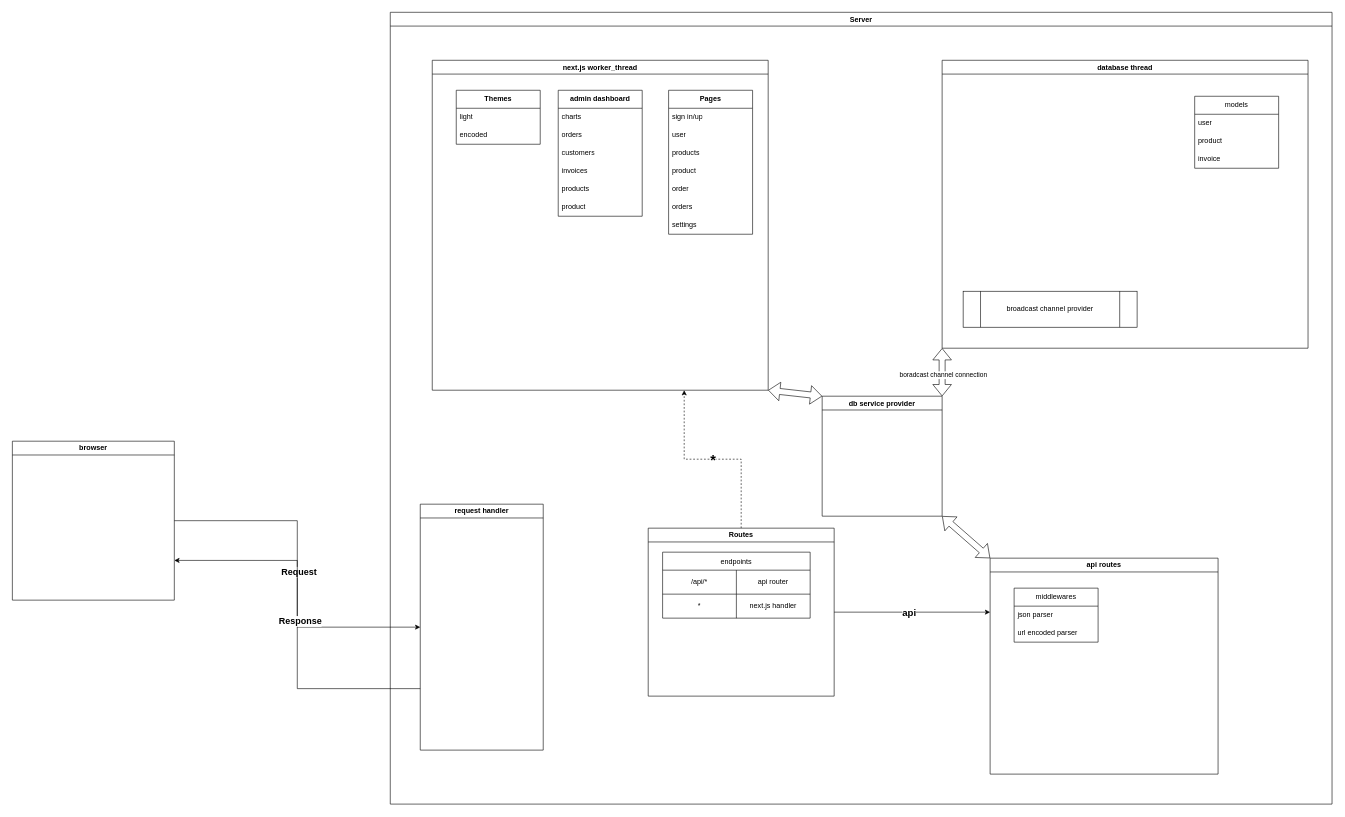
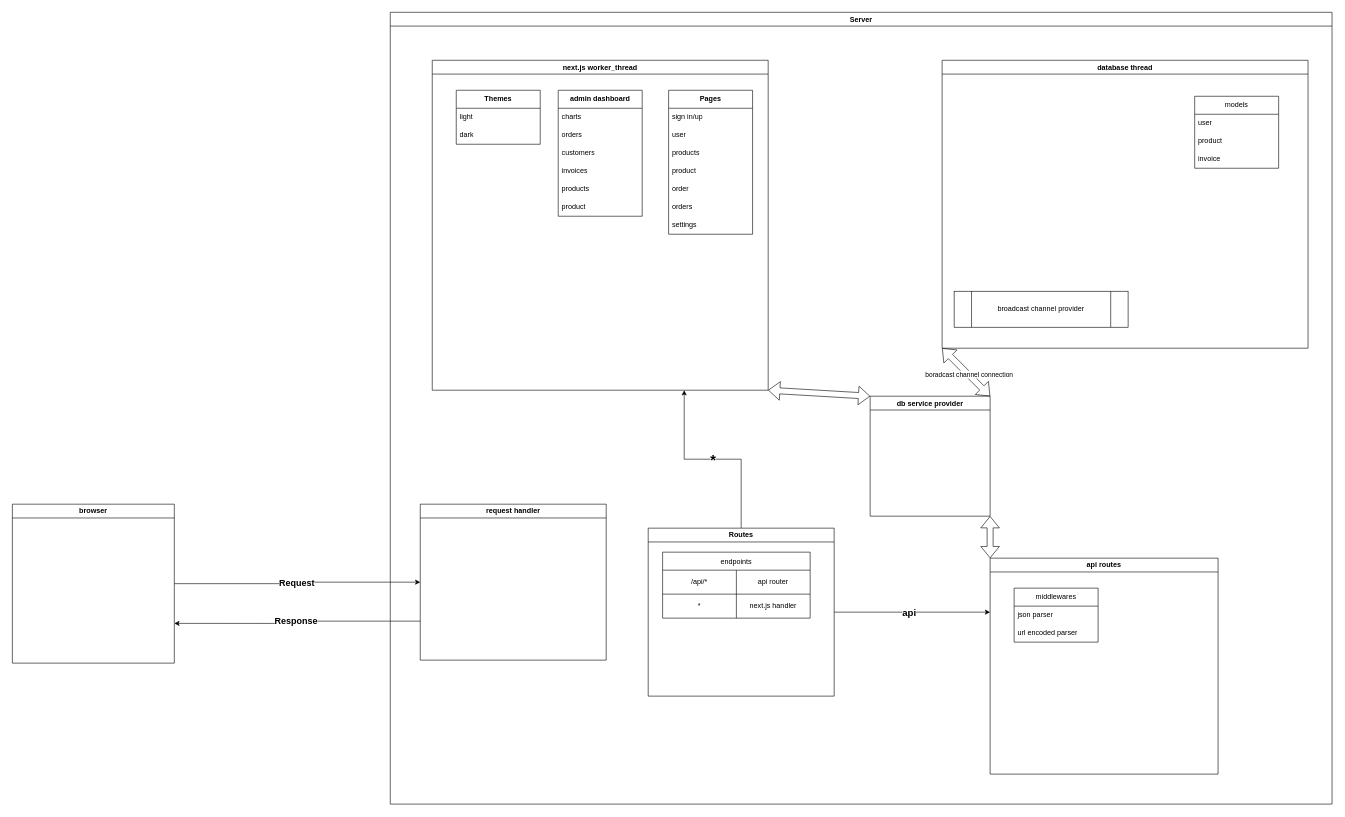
  <mxCell id="0" />
  <mxCell id="1" parent="0" />
  <mxCell id="2" value="Server" style="swimlane;whiteSpace=wrap;html=1;" vertex="1" parent="1"><mxGeometry x="650" y="20" width="1570" height="1320" as="geometry" /></mxCell>
  <mxCell id="3" value="database thread" style="swimlane;whiteSpace=wrap;html=1;" vertex="1" parent="2"><mxGeometry x="920" y="80" width="610" height="480" as="geometry" /></mxCell>
- <mxCell id="4" value="broadcast channel provider" style="shape=process;whiteSpace=wrap;html=1;backgroundOutline=1;" vertex="1" parent="3"><mxGeometry x="35" y="385" width="290" height="60" as="geometry" /></mxCell>
+ <mxCell id="4" value="broadcast channel provider" style="shape=process;whiteSpace=wrap;html=1;backgroundOutline=1;" vertex="1" parent="3"><mxGeometry x="20" y="385" width="290" height="60" as="geometry" /></mxCell>
  <mxCell id="5" value="models" style="swimlane;fontStyle=0;childLayout=stackLayout;horizontal=1;startSize=30;horizontalStack=0;resizeParent=1;resizeParentMax=0;resizeLast=0;collapsible=1;marginBottom=0;whiteSpace=wrap;html=1;" vertex="1" parent="3"><mxGeometry x="421" y="60" width="140" height="120" as="geometry" /></mxCell>
  <mxCell id="6" value="user" style="text;strokeColor=none;fillColor=none;align=left;verticalAlign=middle;spacingLeft=4;spacingRight=4;overflow=hidden;points=[[0,0.5],[1,0.5]];portConstraint=eastwest;rotatable=0;whiteSpace=wrap;html=1;" vertex="1" parent="5"><mxGeometry y="30" width="140" height="30" as="geometry" /></mxCell>
  <mxCell id="7" value="product" style="text;strokeColor=none;fillColor=none;align=left;verticalAlign=middle;spacingLeft=4;spacingRight=4;overflow=hidden;points=[[0,0.5],[1,0.5]];portConstraint=eastwest;rotatable=0;whiteSpace=wrap;html=1;" vertex="1" parent="5"><mxGeometry y="60" width="140" height="30" as="geometry" /></mxCell>
  <mxCell id="8" value="invoice" style="text;strokeColor=none;fillColor=none;align=left;verticalAlign=middle;spacingLeft=4;spacingRight=4;overflow=hidden;points=[[0,0.5],[1,0.5]];portConstraint=eastwest;rotatable=0;whiteSpace=wrap;html=1;" vertex="1" parent="5"><mxGeometry y="90" width="140" height="30" as="geometry" /></mxCell>
  <mxCell id="9" value="next.js worker_thread" style="swimlane;whiteSpace=wrap;html=1;startSize=23;" vertex="1" parent="2"><mxGeometry x="70" y="80" width="560" height="550" as="geometry" /></mxCell>
  <mxCell id="10" value="Pages" style="swimlane;fontStyle=1;childLayout=stackLayout;horizontal=1;startSize=30;horizontalStack=0;resizeParent=1;resizeParentMax=0;resizeLast=0;collapsible=1;marginBottom=0;whiteSpace=wrap;html=1;" vertex="1" parent="9"><mxGeometry x="394" y="50" width="140" height="240" as="geometry" /></mxCell>
  <mxCell id="11" value="sign in/up" style="text;strokeColor=none;fillColor=none;align=left;verticalAlign=middle;spacingLeft=4;spacingRight=4;overflow=hidden;points=[[0,0.5],[1,0.5]];portConstraint=eastwest;rotatable=0;whiteSpace=wrap;html=1;" vertex="1" parent="10"><mxGeometry y="30" width="140" height="30" as="geometry" /></mxCell>
  <mxCell id="12" value="user" style="text;strokeColor=none;fillColor=none;align=left;verticalAlign=middle;spacingLeft=4;spacingRight=4;overflow=hidden;points=[[0,0.5],[1,0.5]];portConstraint=eastwest;rotatable=0;whiteSpace=wrap;html=1;" vertex="1" parent="10"><mxGeometry y="60" width="140" height="30" as="geometry" /></mxCell>
  <mxCell id="13" value="products" style="text;strokeColor=none;fillColor=none;align=left;verticalAlign=middle;spacingLeft=4;spacingRight=4;overflow=hidden;points=[[0,0.5],[1,0.5]];portConstraint=eastwest;rotatable=0;whiteSpace=wrap;html=1;" vertex="1" parent="10"><mxGeometry y="90" width="140" height="30" as="geometry" /></mxCell>
  <mxCell id="14" value="product" style="text;strokeColor=none;fillColor=none;align=left;verticalAlign=middle;spacingLeft=4;spacingRight=4;overflow=hidden;points=[[0,0.5],[1,0.5]];portConstraint=eastwest;rotatable=0;whiteSpace=wrap;html=1;" vertex="1" parent="10"><mxGeometry y="120" width="140" height="30" as="geometry" /></mxCell>
  <mxCell id="15" value="order" style="text;strokeColor=none;fillColor=none;align=left;verticalAlign=middle;spacingLeft=4;spacingRight=4;overflow=hidden;points=[[0,0.5],[1,0.5]];portConstraint=eastwest;rotatable=0;whiteSpace=wrap;html=1;" vertex="1" parent="10"><mxGeometry y="150" width="140" height="30" as="geometry" /></mxCell>
  <mxCell id="16" value="orders" style="text;strokeColor=none;fillColor=none;align=left;verticalAlign=middle;spacingLeft=4;spacingRight=4;overflow=hidden;points=[[0,0.5],[1,0.5]];portConstraint=eastwest;rotatable=0;whiteSpace=wrap;html=1;" vertex="1" parent="10"><mxGeometry y="180" width="140" height="30" as="geometry" /></mxCell>
  <mxCell id="17" value="settings" style="text;strokeColor=none;fillColor=none;align=left;verticalAlign=middle;spacingLeft=4;spacingRight=4;overflow=hidden;points=[[0,0.5],[1,0.5]];portConstraint=eastwest;rotatable=0;whiteSpace=wrap;html=1;" vertex="1" parent="10"><mxGeometry y="210" width="140" height="30" as="geometry" /></mxCell>
  <mxCell id="18" value="&lt;b&gt;Themes&lt;/b&gt;" style="swimlane;fontStyle=0;childLayout=stackLayout;horizontal=1;startSize=30;horizontalStack=0;resizeParent=1;resizeParentMax=0;resizeLast=0;collapsible=1;marginBottom=0;whiteSpace=wrap;html=1;" vertex="1" parent="9"><mxGeometry x="40" y="50" width="140" height="90" as="geometry" /></mxCell>
  <mxCell id="19" value="light" style="text;strokeColor=none;fillColor=none;align=left;verticalAlign=middle;spacingLeft=4;spacingRight=4;overflow=hidden;points=[[0,0.5],[1,0.5]];portConstraint=eastwest;rotatable=0;whiteSpace=wrap;html=1;" vertex="1" parent="18"><mxGeometry y="30" width="140" height="30" as="geometry" /></mxCell>
- <mxCell id="20" value="encoded" style="text;strokeColor=none;fillColor=none;align=left;verticalAlign=middle;spacingLeft=4;spacingRight=4;overflow=hidden;points=[[0,0.5],[1,0.5]];portConstraint=eastwest;rotatable=0;whiteSpace=wrap;html=1;" vertex="1" parent="18"><mxGeometry y="60" width="140" height="30" as="geometry" /></mxCell>
+ <mxCell id="20" value="dark" style="text;strokeColor=none;fillColor=none;align=left;verticalAlign=middle;spacingLeft=4;spacingRight=4;overflow=hidden;points=[[0,0.5],[1,0.5]];portConstraint=eastwest;rotatable=0;whiteSpace=wrap;html=1;" vertex="1" parent="18"><mxGeometry y="60" width="140" height="30" as="geometry" /></mxCell>
  <mxCell id="21" value="admin dashboard" style="swimlane;fontStyle=1;childLayout=stackLayout;horizontal=1;startSize=30;horizontalStack=0;resizeParent=1;resizeParentMax=0;resizeLast=0;collapsible=1;marginBottom=0;whiteSpace=wrap;html=1;" vertex="1" parent="9"><mxGeometry x="210" y="50" width="140" height="210" as="geometry" /></mxCell>
  <mxCell id="22" value="charts" style="text;strokeColor=none;fillColor=none;align=left;verticalAlign=middle;spacingLeft=4;spacingRight=4;overflow=hidden;points=[[0,0.5],[1,0.5]];portConstraint=eastwest;rotatable=0;whiteSpace=wrap;html=1;" vertex="1" parent="21"><mxGeometry y="30" width="140" height="30" as="geometry" /></mxCell>
  <mxCell id="23" value="orders" style="text;strokeColor=none;fillColor=none;align=left;verticalAlign=middle;spacingLeft=4;spacingRight=4;overflow=hidden;points=[[0,0.5],[1,0.5]];portConstraint=eastwest;rotatable=0;whiteSpace=wrap;html=1;" vertex="1" parent="21"><mxGeometry y="60" width="140" height="30" as="geometry" /></mxCell>
  <mxCell id="24" value="customers" style="text;strokeColor=none;fillColor=none;align=left;verticalAlign=middle;spacingLeft=4;spacingRight=4;overflow=hidden;points=[[0,0.5],[1,0.5]];portConstraint=eastwest;rotatable=0;whiteSpace=wrap;html=1;" vertex="1" parent="21"><mxGeometry y="90" width="140" height="30" as="geometry" /></mxCell>
  <mxCell id="25" value="invoices" style="text;strokeColor=none;fillColor=none;align=left;verticalAlign=middle;spacingLeft=4;spacingRight=4;overflow=hidden;points=[[0,0.5],[1,0.5]];portConstraint=eastwest;rotatable=0;whiteSpace=wrap;html=1;" vertex="1" parent="21"><mxGeometry y="120" width="140" height="30" as="geometry" /></mxCell>
  <mxCell id="26" value="products" style="text;strokeColor=none;fillColor=none;align=left;verticalAlign=middle;spacingLeft=4;spacingRight=4;overflow=hidden;points=[[0,0.5],[1,0.5]];portConstraint=eastwest;rotatable=0;whiteSpace=wrap;html=1;" vertex="1" parent="21"><mxGeometry y="150" width="140" height="30" as="geometry" /></mxCell>
  <mxCell id="27" value="product" style="text;strokeColor=none;fillColor=none;align=left;verticalAlign=middle;spacingLeft=4;spacingRight=4;overflow=hidden;points=[[0,0.5],[1,0.5]];portConstraint=eastwest;rotatable=0;whiteSpace=wrap;html=1;" vertex="1" parent="21"><mxGeometry y="180" width="140" height="30" as="geometry" /></mxCell>
- <mxCell id="28" value="db service provider" style="swimlane;whiteSpace=wrap;html=1;" vertex="1" parent="2"><mxGeometry x="720" y="640" width="200" height="200" as="geometry" /></mxCell>
+ <mxCell id="28" value="db service provider" style="swimlane;whiteSpace=wrap;html=1;" vertex="1" parent="2"><mxGeometry x="800" y="640" width="200" height="200" as="geometry" /></mxCell>
  <mxCell id="29" value="" style="shape=flexArrow;endArrow=classic;startArrow=classic;html=1;rounded=0;exitX=0;exitY=0;exitDx=0;exitDy=0;entryX=1;entryY=1;entryDx=0;entryDy=0;" edge="1" parent="2" source="28" target="9"><mxGeometry width="100" height="100" relative="1" as="geometry"><mxPoint x="510" y="680" as="sourcePoint" /><mxPoint x="620" y="560" as="targetPoint" /></mxGeometry></mxCell>
  <mxCell id="30" value="" style="shape=flexArrow;endArrow=classic;startArrow=classic;html=1;rounded=0;exitX=1;exitY=0;exitDx=0;exitDy=0;" edge="1" parent="2" source="28"><mxGeometry width="100" height="100" relative="1" as="geometry"><mxPoint x="820" y="660" as="sourcePoint" /><mxPoint x="920" y="560" as="targetPoint" /></mxGeometry></mxCell>
  <mxCell id="31" value="boradcast channel connection" style="edgeLabel;html=1;align=center;verticalAlign=middle;resizable=0;points=[];" vertex="1" connectable="0" parent="30"><mxGeometry x="-0.093" y="-1" relative="1" as="geometry"><mxPoint as="offset" /></mxGeometry></mxCell>
- <mxCell id="32" value="request handler" style="swimlane;whiteSpace=wrap;html=1;" vertex="1" parent="2"><mxGeometry x="50" y="820" width="205" height="410" as="geometry" /></mxCell>
- <mxCell id="33" style="edgeStyle=orthogonalEdgeStyle;rounded=0;orthogonalLoop=1;jettySize=auto;html=1;entryX=0.75;entryY=1;entryDx=0;entryDy=0;dashed=1;" edge="1" parent="2" source="37" target="9"><mxGeometry relative="1" as="geometry" /></mxCell>
+ <mxCell id="32" value="request handler" style="swimlane;whiteSpace=wrap;html=1;" vertex="1" parent="2"><mxGeometry x="50" y="820" width="310" height="260" as="geometry" /></mxCell>
+ <mxCell id="33" style="edgeStyle=orthogonalEdgeStyle;rounded=0;orthogonalLoop=1;jettySize=auto;html=1;entryX=0.75;entryY=1;entryDx=0;entryDy=0;" edge="1" parent="2" source="37" target="9"><mxGeometry relative="1" as="geometry" /></mxCell>
  <mxCell id="34" value="&lt;b&gt;&lt;font style=&quot;font-size: 24px;&quot;&gt;*&lt;/font&gt;&lt;/b&gt;" style="edgeLabel;html=1;align=center;verticalAlign=middle;resizable=0;points=[];" vertex="1" connectable="0" parent="33"><mxGeometry x="0.006" y="2" relative="1" as="geometry"><mxPoint as="offset" /></mxGeometry></mxCell>
  <mxCell id="35" style="edgeStyle=orthogonalEdgeStyle;rounded=0;orthogonalLoop=1;jettySize=auto;html=1;entryX=0;entryY=0.25;entryDx=0;entryDy=0;" edge="1" parent="2" source="37" target="45"><mxGeometry relative="1" as="geometry"><mxPoint x="920" y="1000" as="targetPoint" /></mxGeometry></mxCell>
  <mxCell id="36" value="api" style="edgeLabel;html=1;align=center;verticalAlign=middle;resizable=0;points=[];fontStyle=1;fontSize=16;" vertex="1" connectable="0" parent="35"><mxGeometry x="-0.055" relative="1" as="geometry"><mxPoint x="1" as="offset" /></mxGeometry></mxCell>
  <mxCell id="37" value="Routes" style="swimlane;whiteSpace=wrap;html=1;startSize=23;" vertex="1" parent="2"><mxGeometry x="430" y="860" width="310" height="280" as="geometry" /></mxCell>
  <mxCell id="38" value="endpoints" style="shape=table;startSize=30;container=1;collapsible=0;childLayout=tableLayout;" vertex="1" parent="37"><mxGeometry x="24" y="40" width="246" height="110" as="geometry" /></mxCell>
  <mxCell id="39" value="" style="shape=tableRow;horizontal=0;startSize=0;swimlaneHead=0;swimlaneBody=0;strokeColor=inherit;top=0;left=0;bottom=0;right=0;collapsible=0;dropTarget=0;fillColor=none;points=[[0,0.5],[1,0.5]];portConstraint=eastwest;" vertex="1" parent="38"><mxGeometry y="30" width="246" height="40" as="geometry" /></mxCell>
  <mxCell id="40" value="/api/*" style="shape=partialRectangle;html=1;whiteSpace=wrap;connectable=0;strokeColor=inherit;overflow=hidden;fillColor=none;top=0;left=0;bottom=0;right=0;pointerEvents=1;" vertex="1" parent="39"><mxGeometry width="123" height="40" as="geometry"><mxRectangle width="123" height="40" as="alternateBounds" /></mxGeometry></mxCell>
  <mxCell id="41" value="api router" style="shape=partialRectangle;html=1;whiteSpace=wrap;connectable=0;strokeColor=inherit;overflow=hidden;fillColor=none;top=0;left=0;bottom=0;right=0;pointerEvents=1;" vertex="1" parent="39"><mxGeometry x="123" width="123" height="40" as="geometry"><mxRectangle width="123" height="40" as="alternateBounds" /></mxGeometry></mxCell>
  <mxCell id="42" value="" style="shape=tableRow;horizontal=0;startSize=0;swimlaneHead=0;swimlaneBody=0;strokeColor=inherit;top=0;left=0;bottom=0;right=0;collapsible=0;dropTarget=0;fillColor=none;points=[[0,0.5],[1,0.5]];portConstraint=eastwest;" vertex="1" parent="38"><mxGeometry y="70" width="246" height="40" as="geometry" /></mxCell>
  <mxCell id="43" value="*" style="shape=partialRectangle;html=1;whiteSpace=wrap;connectable=0;strokeColor=inherit;overflow=hidden;fillColor=none;top=0;left=0;bottom=0;right=0;pointerEvents=1;" vertex="1" parent="42"><mxGeometry width="123" height="40" as="geometry"><mxRectangle width="123" height="40" as="alternateBounds" /></mxGeometry></mxCell>
  <mxCell id="44" value="next.js handler" style="shape=partialRectangle;html=1;whiteSpace=wrap;connectable=0;strokeColor=inherit;overflow=hidden;fillColor=none;top=0;left=0;bottom=0;right=0;pointerEvents=1;" vertex="1" parent="42"><mxGeometry x="123" width="123" height="40" as="geometry"><mxRectangle width="123" height="40" as="alternateBounds" /></mxGeometry></mxCell>
  <mxCell id="45" value="api routes" style="swimlane;whiteSpace=wrap;html=1;startSize=23;" vertex="1" parent="2"><mxGeometry x="1000" y="910" width="380" height="360" as="geometry" /></mxCell>
  <mxCell id="46" value="middlewares" style="swimlane;fontStyle=0;childLayout=stackLayout;horizontal=1;startSize=30;horizontalStack=0;resizeParent=1;resizeParentMax=0;resizeLast=0;collapsible=1;marginBottom=0;whiteSpace=wrap;html=1;" vertex="1" parent="45"><mxGeometry x="40" y="50" width="140" height="90" as="geometry" /></mxCell>
  <mxCell id="47" value="json parser" style="text;strokeColor=none;fillColor=none;align=left;verticalAlign=middle;spacingLeft=4;spacingRight=4;overflow=hidden;points=[[0,0.5],[1,0.5]];portConstraint=eastwest;rotatable=0;whiteSpace=wrap;html=1;" vertex="1" parent="46"><mxGeometry y="30" width="140" height="30" as="geometry" /></mxCell>
  <mxCell id="48" value="url encoded parser" style="text;strokeColor=none;fillColor=none;align=left;verticalAlign=middle;spacingLeft=4;spacingRight=4;overflow=hidden;points=[[0,0.5],[1,0.5]];portConstraint=eastwest;rotatable=0;whiteSpace=wrap;html=1;" vertex="1" parent="46"><mxGeometry y="60" width="140" height="30" as="geometry" /></mxCell>
  <mxCell id="49" value="" style="shape=flexArrow;endArrow=classic;startArrow=classic;html=1;rounded=0;exitX=0;exitY=0;exitDx=0;exitDy=0;entryX=1;entryY=1;entryDx=0;entryDy=0;" edge="1" parent="2" source="45" target="28"><mxGeometry width="100" height="100" relative="1" as="geometry"><mxPoint x="920" y="810" as="sourcePoint" /><mxPoint x="1020" y="710" as="targetPoint" /></mxGeometry></mxCell>
  <mxCell id="50" style="edgeStyle=orthogonalEdgeStyle;rounded=0;orthogonalLoop=1;jettySize=auto;html=1;entryX=0;entryY=0.5;entryDx=0;entryDy=0;" edge="1" parent="1" source="52" target="32"><mxGeometry relative="1" as="geometry" /></mxCell>
  <mxCell id="51" value="Request" style="edgeLabel;html=1;align=center;verticalAlign=middle;resizable=0;points=[];fontStyle=1;fontSize=15;" vertex="1" connectable="0" parent="50"><mxGeometry x="-0.014" y="2" relative="1" as="geometry"><mxPoint as="offset" /></mxGeometry></mxCell>
- <mxCell id="52" value="browser" style="swimlane;whiteSpace=wrap;html=1;" vertex="1" parent="1"><mxGeometry x="20" y="735" width="270" height="265" as="geometry" /></mxCell>
+ <mxCell id="52" value="browser" style="swimlane;whiteSpace=wrap;html=1;" vertex="1" parent="1"><mxGeometry x="20" y="840" width="270" height="265" as="geometry" /></mxCell>
  <mxCell id="53" style="edgeStyle=orthogonalEdgeStyle;rounded=0;orthogonalLoop=1;jettySize=auto;html=1;exitX=0;exitY=0.75;exitDx=0;exitDy=0;entryX=1;entryY=0.75;entryDx=0;entryDy=0;" edge="1" parent="1" source="32" target="52"><mxGeometry relative="1" as="geometry" /></mxCell>
  <mxCell id="54" value="Response" style="edgeLabel;html=1;align=center;verticalAlign=middle;resizable=0;points=[];fontStyle=1;fontSize=15;" vertex="1" connectable="0" parent="53"><mxGeometry x="0.02" y="-4" relative="1" as="geometry"><mxPoint as="offset" /></mxGeometry></mxCell>
